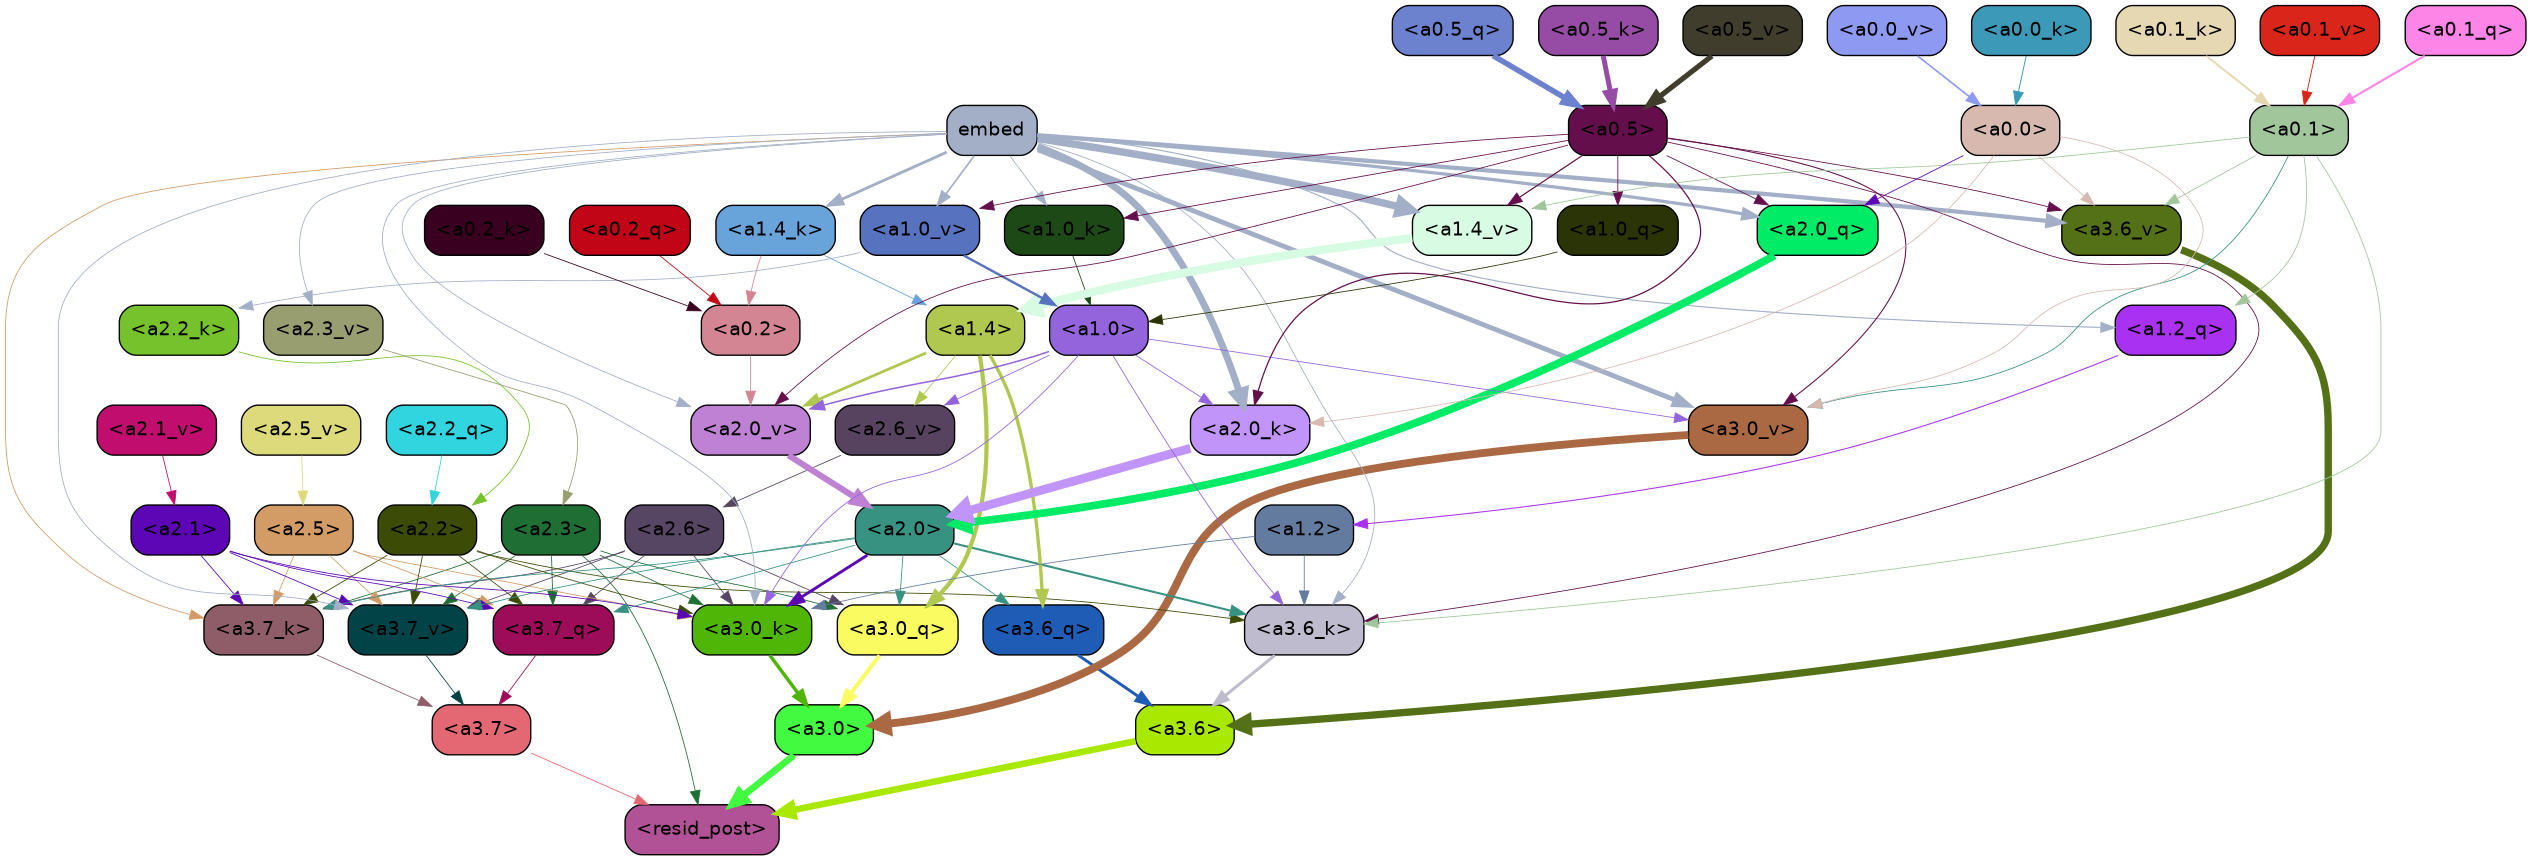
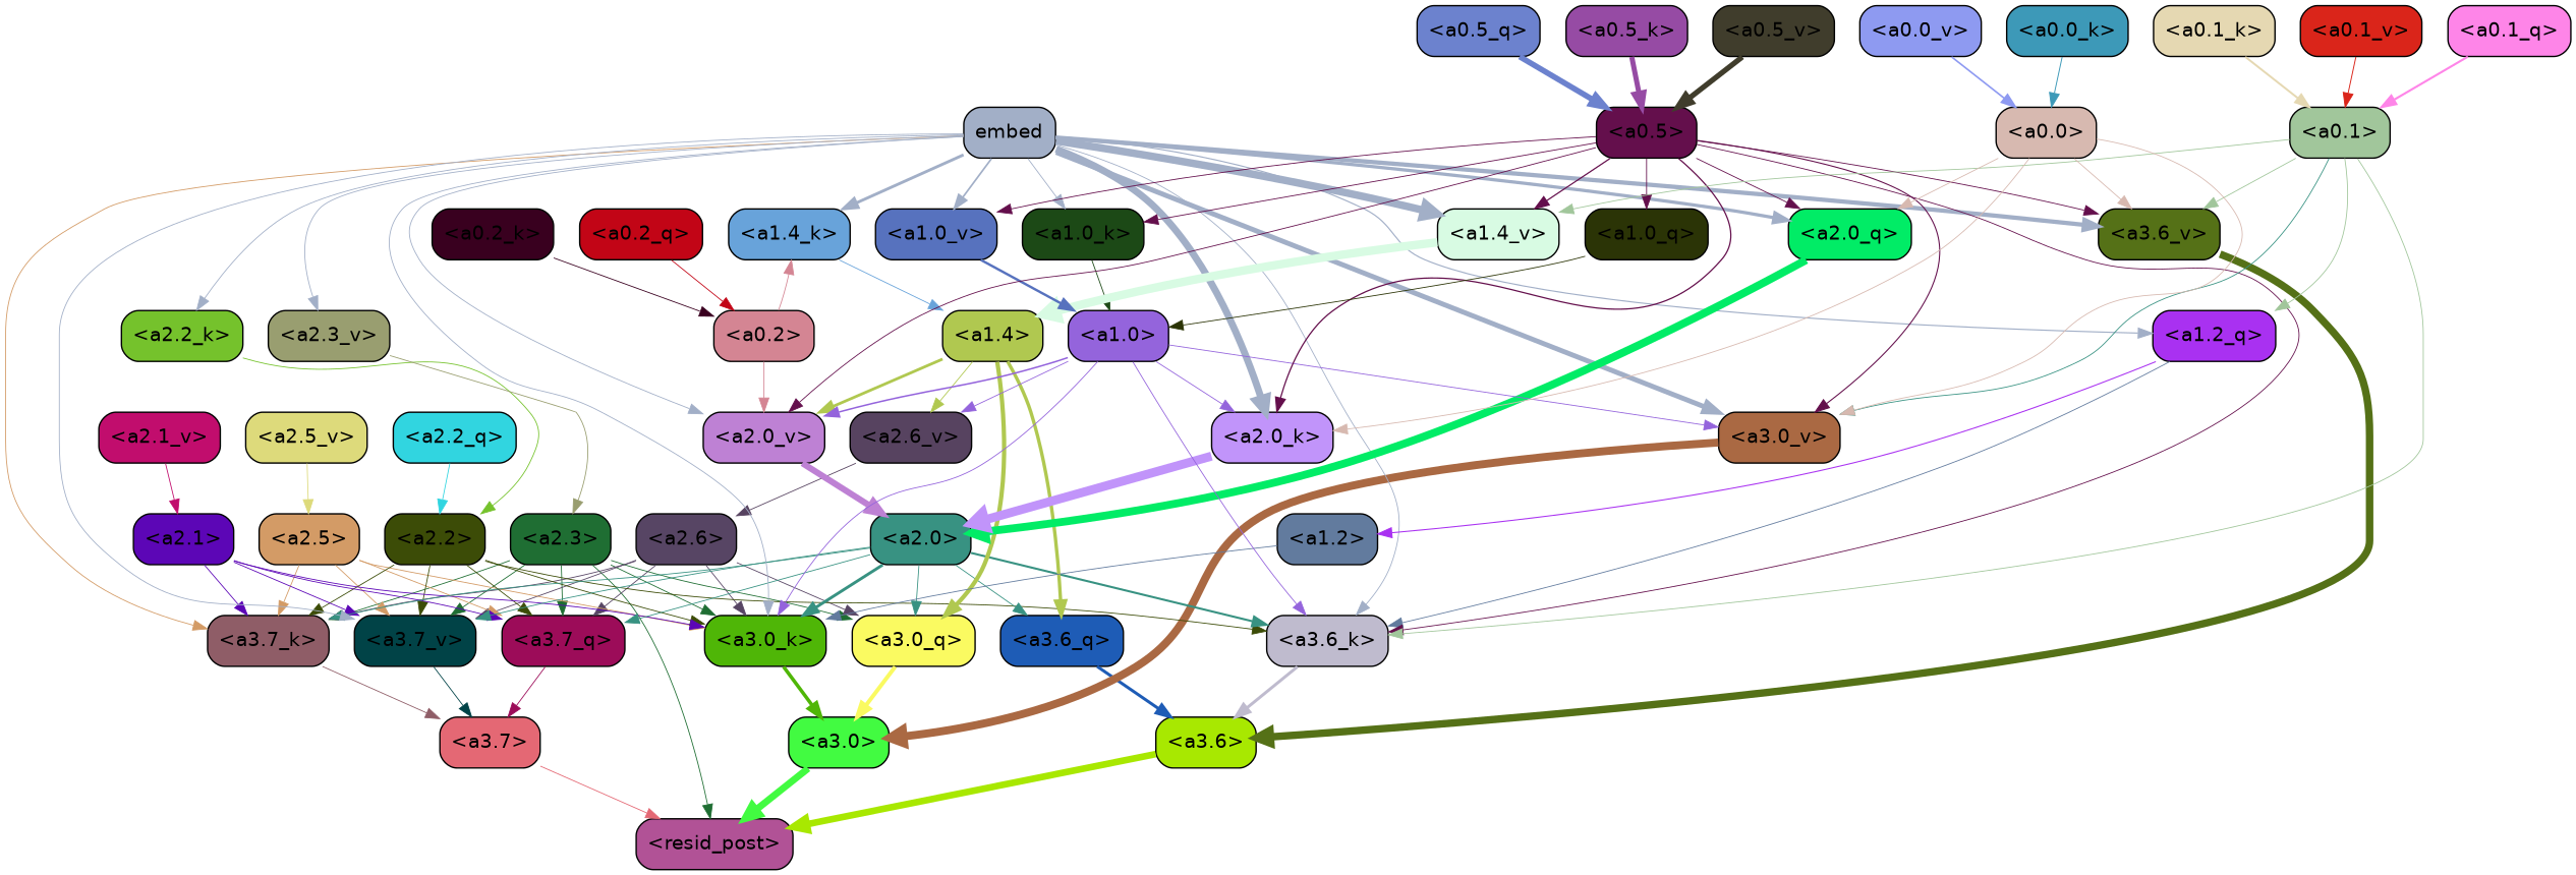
  strict digraph {
    splines=true
    node [color=black fontname=Helvetica shape=box style="filled, rounded"]
    edge [color="#a2afc7" penwidth=0.6]
    "<a3.7>" [fillcolor="#e46874"]
    "<resid_post>" [fillcolor="#b15296"]
    "<a3.6>" [fillcolor="#a8e801"]
    "<a3.0>" [fillcolor="#42fb41"]
    "<a2.3>" [fillcolor="#1f6e33"]
    "<a3.7_q>" [fillcolor="#9c0c59"]
    "<a3.0_q>" [fillcolor="#fafa61"]
    "<a3.7_k>" [fillcolor="#8f5d67"]
    "<a3.0_k>" [fillcolor="#4fb607"]
    "<a3.7_v>" [fillcolor="#014347"]
    "<a3.6_q>" [fillcolor="#1e5cb6"]
    "<a3.6_k>" [fillcolor="#bfbbce"]
    "<a3.6_v>" [fillcolor="#557117"]
    "<a3.0_v>" [fillcolor="#aa6943"]
    "<a2.6>" [fillcolor="#574564"]
    "<a2.5>" [fillcolor="#d39b66"]
    "<a2.2>" [fillcolor="#3c4c07"]
    "<a2.1>" [fillcolor="#5c06b6"]
    "<a2.0>" [fillcolor="#389282"]
    "<a1.4>" [fillcolor="#b0c850"]
    "<a2.6_v>" [fillcolor="#574360"]
    "<a2.0_v>" [fillcolor="#be81d4"]
    embed [fillcolor="#a2afc7"]
    "<a2.0_q>" [fillcolor="#01ec66"]
    "<a2.2_k>" [fillcolor="#75c22c"]
    "<a2.0_k>" [fillcolor="#c194fa"]
    "<a2.3_v>" [fillcolor="#999e70"]
    "<a1.2_q>" [fillcolor="#a931f1"]
    "<a1.4_k>" [fillcolor="#68a3da"]
    "<a1.0_k>" [fillcolor="#1c4916"]
    "<a1.4_v>" [fillcolor="#d8fbe3"]
    "<a1.0_v>" [fillcolor="#5772be"]
    "<a1.2>" [fillcolor="#627b9e"]
    "<a1.0>" [fillcolor="#9464dc"]
    "<a0.5>" [fillcolor="#640f4c"]
    "<a1.0_q>" [fillcolor="#2b3406"]
    "<a0.1>" [fillcolor="#a1c69b"]
    "<a0.0>" [fillcolor="#d7b9b0"]
    "<a2.2_q>" [fillcolor="#31d5e0"]
    "<a2.5_v>" [fillcolor="#ddda7b"]
    "<a2.1_v>" [fillcolor="#c10d6d"]
    "<a0.2>" [fillcolor="#d48593"]
    "<a0.5_q>" [fillcolor="#6c82ce"]
    "<a0.2_q>" [fillcolor="#c20516"]
    "<a0.1_q>" [fillcolor="#fe85e8"]
    "<a0.5_k>" [fillcolor="#964ba4"]
    "<a0.2_k>" [fillcolor="#39001f"]
    "<a0.1_k>" [fillcolor="#e5d8b2"]
    "<a0.0_k>" [fillcolor="#3d99b8"]
    "<a0.5_v>" [fillcolor="#403d2c"]
    "<a0.1_v>" [fillcolor="#da251a"]
    "<a0.0_v>" [fillcolor="#8e9af1"]
    "<a3.7>" -> "<resid_post>" [color="#e46874"]
    "<a3.6>" -> "<resid_post>" [color="#a8e801" penwidth=4.7534414529800415]
    "<a3.0>" -> "<resid_post>" [color="#42fb41" penwidth=4.898576855659485]
    "<a2.3>" -> "<resid_post>" [color="#1f6e33"]
    "<a2.3>" -> "<a3.7_q>" [color="#1f6e33"]
    "<a2.3>" -> "<a3.0_q>" [color="#1f6e33"]
    "<a2.3>" -> "<a3.7_k>" [color="#1f6e33"]
    "<a2.3>" -> "<a3.0_k>" [color="#1f6e33"]
    "<a2.3>" -> "<a3.7_v>" [color="#1f6e33"]
    "<a3.7_q>" -> "<a3.7>" [color="#9c0c59"]
    "<a3.0_q>" -> "<a3.0>" [color="#fafa61" penwidth=2.870753765106201]
    "<a3.7_k>" -> "<a3.7>" [color="#8f5d67"]
    "<a3.0_k>" -> "<a3.0>" [color="#4fb607" penwidth=2.520303964614868]
    "<a3.7_v>" -> "<a3.7>" [color="#014347"]
    "<a3.6_q>" -> "<a3.6>" [color="#1e5cb6" penwidth=2.160832464694977]
    "<a3.6_k>" -> "<a3.6>" [color="#bfbbce" penwidth=2.13908451795578]
    "<a3.6_v>" -> "<a3.6>" [color="#557117" penwidth=5.297133803367615]
    "<a3.0_v>" -> "<a3.0>" [color="#aa6943" penwidth=5.680712580680847]
    "<a2.6>" -> "<a3.7_q>" [color="#574564"]
    "<a2.6>" -> "<a3.0_q>" [color="#574564"]
    "<a2.6>" -> "<a3.7_k>" [color="#574564"]
    "<a2.6>" -> "<a3.0_k>" [color="#574564"]
    "<a2.6>" -> "<a3.7_v>" [color="#574564"]
    "<a2.5>" -> "<a3.7_q>" [color="#d39b66"]
    "<a2.5>" -> "<a3.7_k>" [color="#d39b66"]
    "<a2.5>" -> "<a3.0_k>" [color="#d39b66"]
    "<a2.5>" -> "<a3.7_v>" [color="#d39b66"]
    "<a2.2>" -> "<a3.7_q>" [color="#3c4c07"]
    "<a2.2>" -> "<a3.7_k>" [color="#3c4c07"]
    "<a2.2>" -> "<a3.0_k>" [color="#3c4c07"]
    "<a2.2>" -> "<a3.7_v>" [color="#3c4c07"]
    "<a2.2>" -> "<a3.6_k>" [color="#3c4c07"]
    "<a2.1>" -> "<a3.7_q>" [color="#5c06b6"]
    "<a2.1>" -> "<a3.7_k>" [color="#5c06b6"]
    "<a2.1>" -> "<a3.0_k>" [color="#5c06b6"]
    "<a2.1>" -> "<a3.7_v>" [color="#5c06b6"]
    "<a2.0>" -> "<a3.7_q>" [color="#389282"]
    "<a2.0>" -> "<a3.0_q>" [color="#389282"]
    "<a2.0>" -> "<a3.7_k>" [color="#389282"]
-   "<a2.0>" -> "<a3.0_k>" [color="#5c06b6" penwidth=2.095262974500656]
+   "<a2.0>" -> "<a3.0_k>" [color="#389282" penwidth=2.095262974500656]
    "<a2.0>" -> "<a3.7_v>" [color="#389282"]
    "<a2.0>" -> "<a3.6_q>" [color="#389282"]
    "<a2.0>" -> "<a3.6_k>" [color="#389282" penwidth=1.4807794839143753]
    "<a1.4>" -> "<a3.0_q>" [color="#b0c850" penwidth=3.0341034531593323]
    "<a1.4>" -> "<a3.6_q>" [color="#b0c850" penwidth=2.425799250602722]
    "<a1.4>" -> "<a2.6_v>" [color="#b0c850"]
    "<a1.4>" -> "<a2.0_v>" [color="#b0c850" penwidth=2.007302835583687]
    "<a2.6_v>" -> "<a2.6>" [color="#574360"]
    "<a2.0_v>" -> "<a2.0>" [color="#be81d4" penwidth=4.422677040100098]
    embed -> "<a3.7_k>" [color="#d39b66"]
    embed -> "<a3.0_k>"
    embed -> "<a3.7_v>"
    embed -> "<a3.6_k>"
    embed -> "<a3.6_v>" [penwidth=3.067279100418091]
    embed -> "<a3.0_v>" [penwidth=3.5202720761299133]
    embed -> "<a2.0_v>"
    embed -> "<a2.0_q>" [penwidth=2.339468687772751]
-   "<a1.0_v>" -> "<a2.2_k>"
+   embed -> "<a2.2_k>"
    embed -> "<a2.0_k>" [penwidth=4.9759310483932495]
    embed -> "<a2.3_v>"
    embed -> "<a1.2_q>" [penwidth=0.8262195587158203]
    embed -> "<a1.4_k>" [penwidth=2.0715588331222534]
    embed -> "<a1.0_k>"
    embed -> "<a1.4_v>" [penwidth=5.3763720989227295]
    embed -> "<a1.0_v>" [penwidth=1.232791244983673]
    "<a2.0_q>" -> "<a2.0>" [color="#01ec66" penwidth=5.606565475463867]
    "<a2.2_k>" -> "<a2.2>" [color="#75c22c"]
    "<a2.0_k>" -> "<a2.0>" [color="#c194fa" penwidth=6.344284534454346]
    "<a2.3_v>" -> "<a2.3>" [color="#999e70"]
    "<a1.2_q>" -> "<a1.2>" [color="#a931f1" penwidth=0.7570515871047974]
    "<a1.4_k>" -> "<a1.4>" [color="#68a3da"]
    "<a1.0_k>" -> "<a1.0>" [color="#1c4916"]
    "<a1.4_v>" -> "<a1.4>" [color="#d8fbe3" penwidth=6.0194467306137085]
    "<a1.0_v>" -> "<a1.0>" [color="#5772be" penwidth=1.738280937075615]
    "<a1.2>" -> "<a3.0_k>" [color="#627b9e"]
-   "<a1.2>" -> "<a3.6_k>" [color="#627b9e"]
+   "<a1.2_q>" -> "<a3.6_k>" [color="#627b9e"]
    "<a1.0>" -> "<a3.0_k>" [color="#9464dc"]
    "<a1.0>" -> "<a3.6_k>" [color="#9464dc"]
    "<a1.0>" -> "<a3.0_v>" [color="#9464dc"]
    "<a1.0>" -> "<a2.6_v>" [color="#9464dc"]
    "<a1.0>" -> "<a2.0_v>" [color="#9464dc" penwidth=1.0943371653556824]
    "<a1.0>" -> "<a2.0_k>" [color="#9464dc"]
    "<a0.5>" -> "<a3.6_k>" [color="#640f4c"]
    "<a0.5>" -> "<a3.6_v>" [color="#640f4c"]
    "<a0.5>" -> "<a3.0_v>" [color="#640f4c" penwidth=0.764040544629097]
    "<a0.5>" -> "<a2.0_v>" [color="#640f4c"]
    "<a0.5>" -> "<a2.0_q>" [color="#640f4c"]
    "<a0.5>" -> "<a2.0_k>" [color="#640f4c" penwidth=0.8956001400947571]
    "<a0.5>" -> "<a1.0_k>" [color="#640f4c"]
    "<a0.5>" -> "<a1.4_v>" [color="#640f4c" penwidth=0.8774083852767944]
    "<a0.5>" -> "<a1.0_v>" [color="#640f4c"]
    "<a0.5>" -> "<a1.0_q>" [color="#640f4c"]
    "<a1.0_q>" -> "<a1.0>" [color="#2b3406"]
    "<a0.1>" -> "<a3.6_k>" [color="#a1c69b"]
    "<a0.1>" -> "<a3.6_v>" [color="#a1c69b"]
    "<a0.1>" -> "<a3.0_v>" [color="#389282"]
    "<a0.1>" -> "<a1.2_q>" [color="#a1c69b"]
    "<a0.1>" -> "<a1.4_v>" [color="#a1c69b"]
    "<a0.0>" -> "<a3.6_v>" [color="#d7b9b0"]
    "<a0.0>" -> "<a3.0_v>" [color="#d7b9b0"]
-   "<a0.0>" -> "<a2.0_q>" [color="#5c06b6"]
+   "<a0.0>" -> "<a2.0_q>" [color="#d7b9b0"]
    "<a0.0>" -> "<a2.0_k>" [color="#d7b9b0"]
    "<a2.2_q>" -> "<a2.2>" [color="#31d5e0"]
    "<a2.5_v>" -> "<a2.5>" [color="#ddda7b"]
    "<a2.1_v>" -> "<a2.1>" [color="#c10d6d"]
    "<a0.2>" -> "<a2.0_v>" [color="#d48593"]
-   "<a1.4_k>" -> "<a0.2>" [color="#d48593"]
+   "<a0.2>" -> "<a1.4_k>" [color="#d48593"]
    "<a0.5_q>" -> "<a0.5>" [color="#6c82ce" penwidth=4.023846536874771]
    "<a0.2_q>" -> "<a0.2>" [color="#c20516"]
    "<a0.1_q>" -> "<a0.1>" [color="#fe85e8" penwidth=1.5174570083618164]
    "<a0.5_k>" -> "<a0.5>" [color="#964ba4" penwidth=3.607769437134266]
    "<a0.2_k>" -> "<a0.2>" [color="#39001f"]
    "<a0.1_k>" -> "<a0.1>" [color="#e5d8b2" penwidth=1.4202113151550293]
    "<a0.0_k>" -> "<a0.0>" [color="#3d99b8" penwidth=0.6857404708862305]
    "<a0.5_v>" -> "<a0.5>" [color="#403d2c" penwidth=3.7962711341679096]
    "<a0.1_v>" -> "<a0.1>" [color="#da251a" penwidth=0.6802752017974854]
    "<a0.0_v>" -> "<a0.0>" [color="#8e9af1" penwidth=1.1918113231658936]
  }
